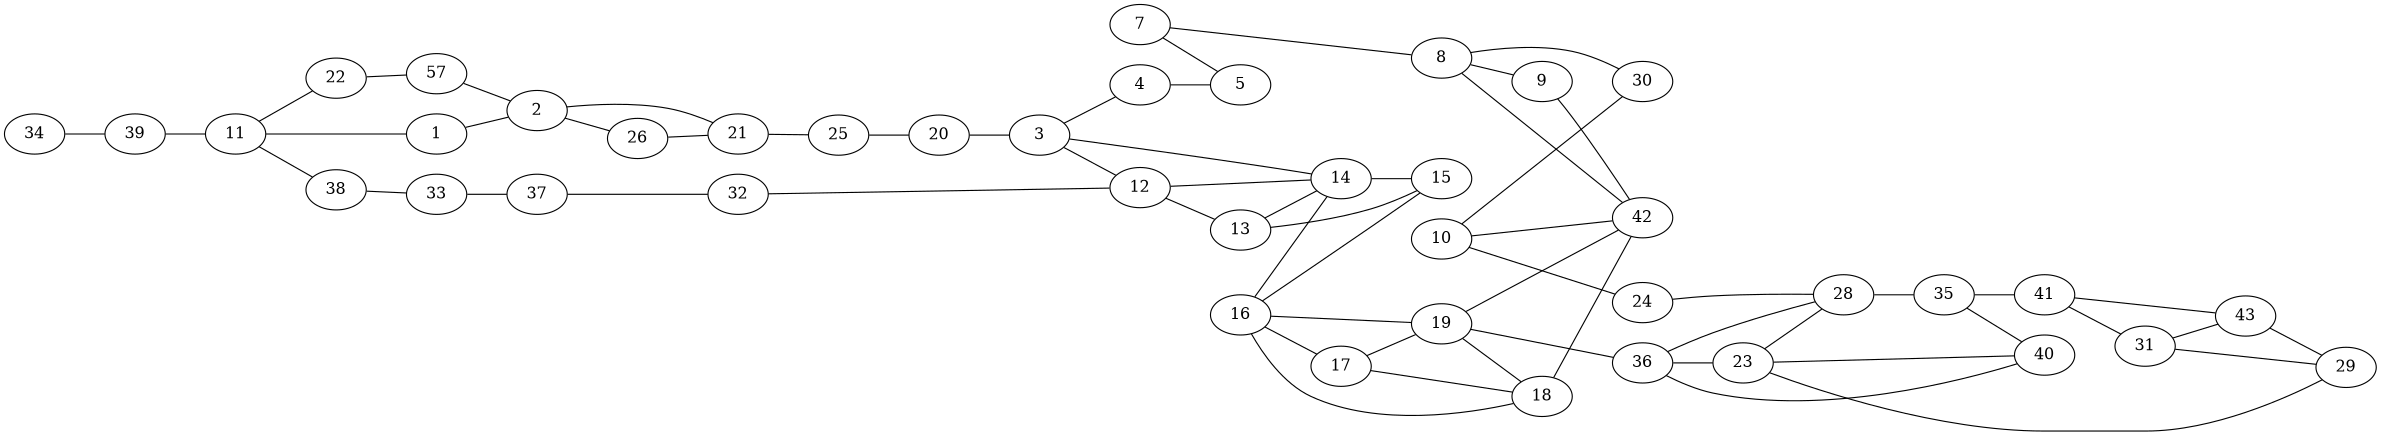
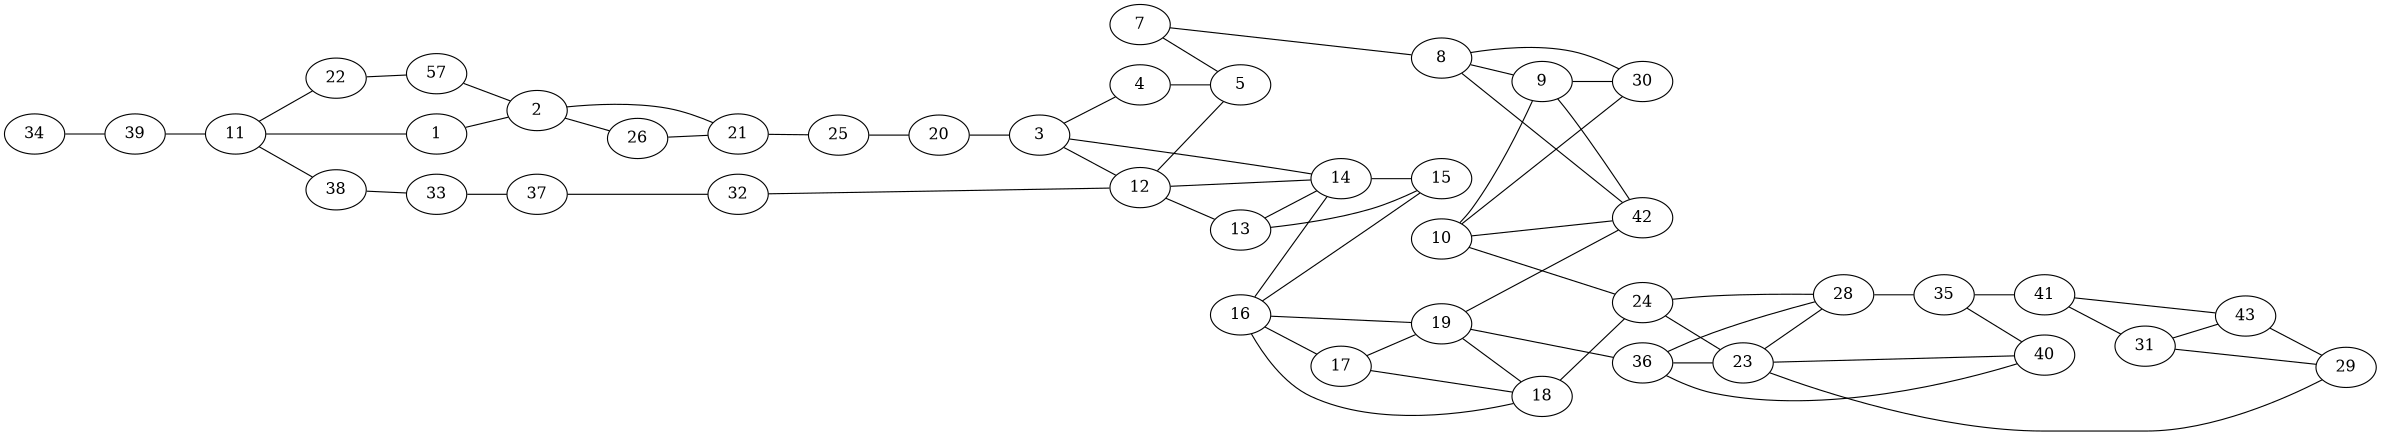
  graph {
    rankdir=LR
    node [aaLength=7 sequence=TIHGLWPQQ type=1]
    edge [distance0=0.0 frequency=1 type0=2]
    1 [aaLength=8 sequence=WPPAVCSF type=0]
    2 [aaLength=5 sequence=CPGSG type=0]
    21 [aaLength=9]
    26 [aaLength=9]
    n5 [label=57 sequence=SFWFVQQ]
    22 [sequence=SFWFVQQ]
    25 [aaLength=2 sequence=TS]
    20 [aaLength=2 sequence=TS]
    3 [sequence=DITKISH type=0]
    4 [aaLength=9 sequence=LQSQLNTLW type=0]
    14 [aaLength=13 sequence=NNQQFWSHEWTKH type=0]
    12 [sequence=DITKISH type=0]
    5 [aaLength=13 sequence=NNQQFWSHEWTKH type=0]
    15 [aaLength=5 sequence=GTCSE type=0]
    7 [aaLength=16 sequence=NQAAYFKLAVDMRNNY type=0]
    8 [sequence=DIIGALR type=0]
    9 [aaLength=3 sequence=PHA type=0]
    30 [aaLength=4 sequence=RTKS]
    42 [aaLength=4 sequence=RTKS]
    19 [aaLength=13 sequence=RQAIKGFLKAKFG type=0]
    16 [aaLength=15 sequence=NQAAYFKLAVDMRNN type=0]
    18 [aaLength=3 sequence=PHA type=0]
    36 [aaLength=6 sequence=GLRCRT]
    10 [aaLength=13 sequence=RQAIKGFLKAKFG type=0]
    24 [aaLength=6 sequence=GLRCRT]
    23 [aaLength=11 sequence=SYLVQVVACFA]
    28 [aaLength=11 sequence=SYLVQVVACFA]
    29 [aaLength=2 sequence=LI]
    35 [aaLength=11 sequence=SYLVQVVACFA]
    11 [aaLength=8 sequence=WPPAVCSF type=0]
    38 [aaLength=9]
    33 [aaLength=9]
    37 [aaLength=2 sequence=TS]
    13 [aaLength=9 sequence=LQSQLNTLW type=0]
    17 [sequence=DIIGALR type=0]
    40 [aaLength=11 sequence=SYLVQVVACFA]
    31 [aaLength=4 sequence=NFIF]
    41 [aaLength=2 sequence=LI]
    43 [aaLength=4 sequence=NFIF]
    32 [aaLength=2 sequence=TS]
    34 [sequence=SFWFVQQ]
    39 [sequence=SFWFVQQ]
    1 -- 2 [distance0=15.26461 type0=1]
    2 -- 21 [distance0=28.57615 type0=3]
    2 -- 26 [distance0=4.0 type0=4]
    21 -- 25 [distance0=2.0 type0=4]
    26 -- 21 [type0=5]
    n5 -- 2 [distance0=13.0 type0=4]
    22 -- n5 [type0=5]
    25 -- 20 [type0=5]
    20 -- 3 [distance0=9.0 type0=4]
    3 -- 4 [distance0=11.4668 distance1=0.0 frequency=2 type0=1 type1=5]
    3 -- 14 [distance0=35.58756 type0=3]
    3 -- 12 [distance0=24.77831]
    4 -- 5 [distance0=18.32927 distance1=6.0 frequency=2 type1=4]
    14 -- 15 [distance0=14.42383 distance1=0.0 frequency=2 type0=1 type1=5]
    12 -- 14 [distance0=24.67823]
+   12 -- 5 [distance0=35.59943 type0=3]
    12 -- 13 [distance0=11.75014 distance1=0.0 frequency=2 type0=1 type1=5]
    7 -- 5 [distance0=25.97207 type0=3]
    7 -- 8 [distance0=21.7175 distance1=0.0 frequency=2 type1=5]
    8 -- 9 [distance0=11.85133 distance1=0.0 frequency=2 type0=1 type1=5]
    8 -- 30 [distance0=17.84006]
    8 -- 42 [distance0=17.84006 type0=3]
+   9 -- 30 [distance0=8.97115 distance1=5.0 frequency=2 type0=1 type1=4]
    9 -- 42 [distance0=8.97115]
    42 -- 19 [type0=5]
    19 -- 16 [distance0=41.59521 type0=3]
    19 -- 18 [distance0=12.26196 type0=1]
    19 -- 36 [distance0=3.0 type0=4]
    16 -- 14 [distance0=25.82663 type0=3]
    16 -- 15 [distance0=15.08759 type0=1]
    16 -- 17 [distance0=21.55816 distance1=1.0 frequency=2 type1=4]
-   18 -- 42 [distance0=5.0 type0=4]
+   18 -- 24 [distance0=5.0 type0=4]
    18 -- 16 [distance0=33.01795 type0=3]
    36 -- 23 [distance0=12.0]
    36 -- 28 [distance0=12.0 type0=3]
    36 -- 40 [distance0=6.0 type0=4]
+   10 -- 9 [distance0=12.19882 type0=3]
    10 -- 30 [distance0=7.16584 type0=1]
    10 -- 42 [distance0=7.16584]
    10 -- 24 [distance0=3.0 type0=4]
+   24 -- 23 [distance0=12.0]
    24 -- 28 [distance0=12.0 distance1=6.0 frequency=2 type0=3 type1=4]
    23 -- 28 [type0=1]
    23 -- 29 [distance0=5.0 type0=4]
    28 -- 35
    29 -- 31 [distance0=11.0 distance1=9.0 frequency=2 type1=4]
    35 -- 40 [type0=3]
    35 -- 41 [distance0=5.0 type0=4]
    11 -- 1 [distance0=16.44753 type0=1]
    11 -- 22 [distance0=40.33318 type0=3]
    11 -- 38 [distance0=14.0 type0=4]
    38 -- 33 [type0=5]
    33 -- 37 [distance0=2.0 type0=4]
    37 -- 32 [type0=5]
    13 -- 14 [distance0=18.59016 distance1=6.0 frequency=2 type1=4]
    13 -- 15 [distance0=29.92427 type0=3]
    17 -- 19 [distance0=21.06649]
    17 -- 18 [distance0=11.8885 distance1=0.0 frequency=2 type0=1 type1=5]
    40 -- 23 [type0=1]
    31 -- 43 [type0=1]
    41 -- 31 [distance0=11.0]
    41 -- 43 [distance0=11.0 distance1=9.0 frequency=2 type0=3 type1=4]
    43 -- 29 [distance0=11.0]
    32 -- 12 [distance0=9.0 type0=4]
    34 -- 39 [type0=5]
    39 -- 11 [type0=5]
  }
